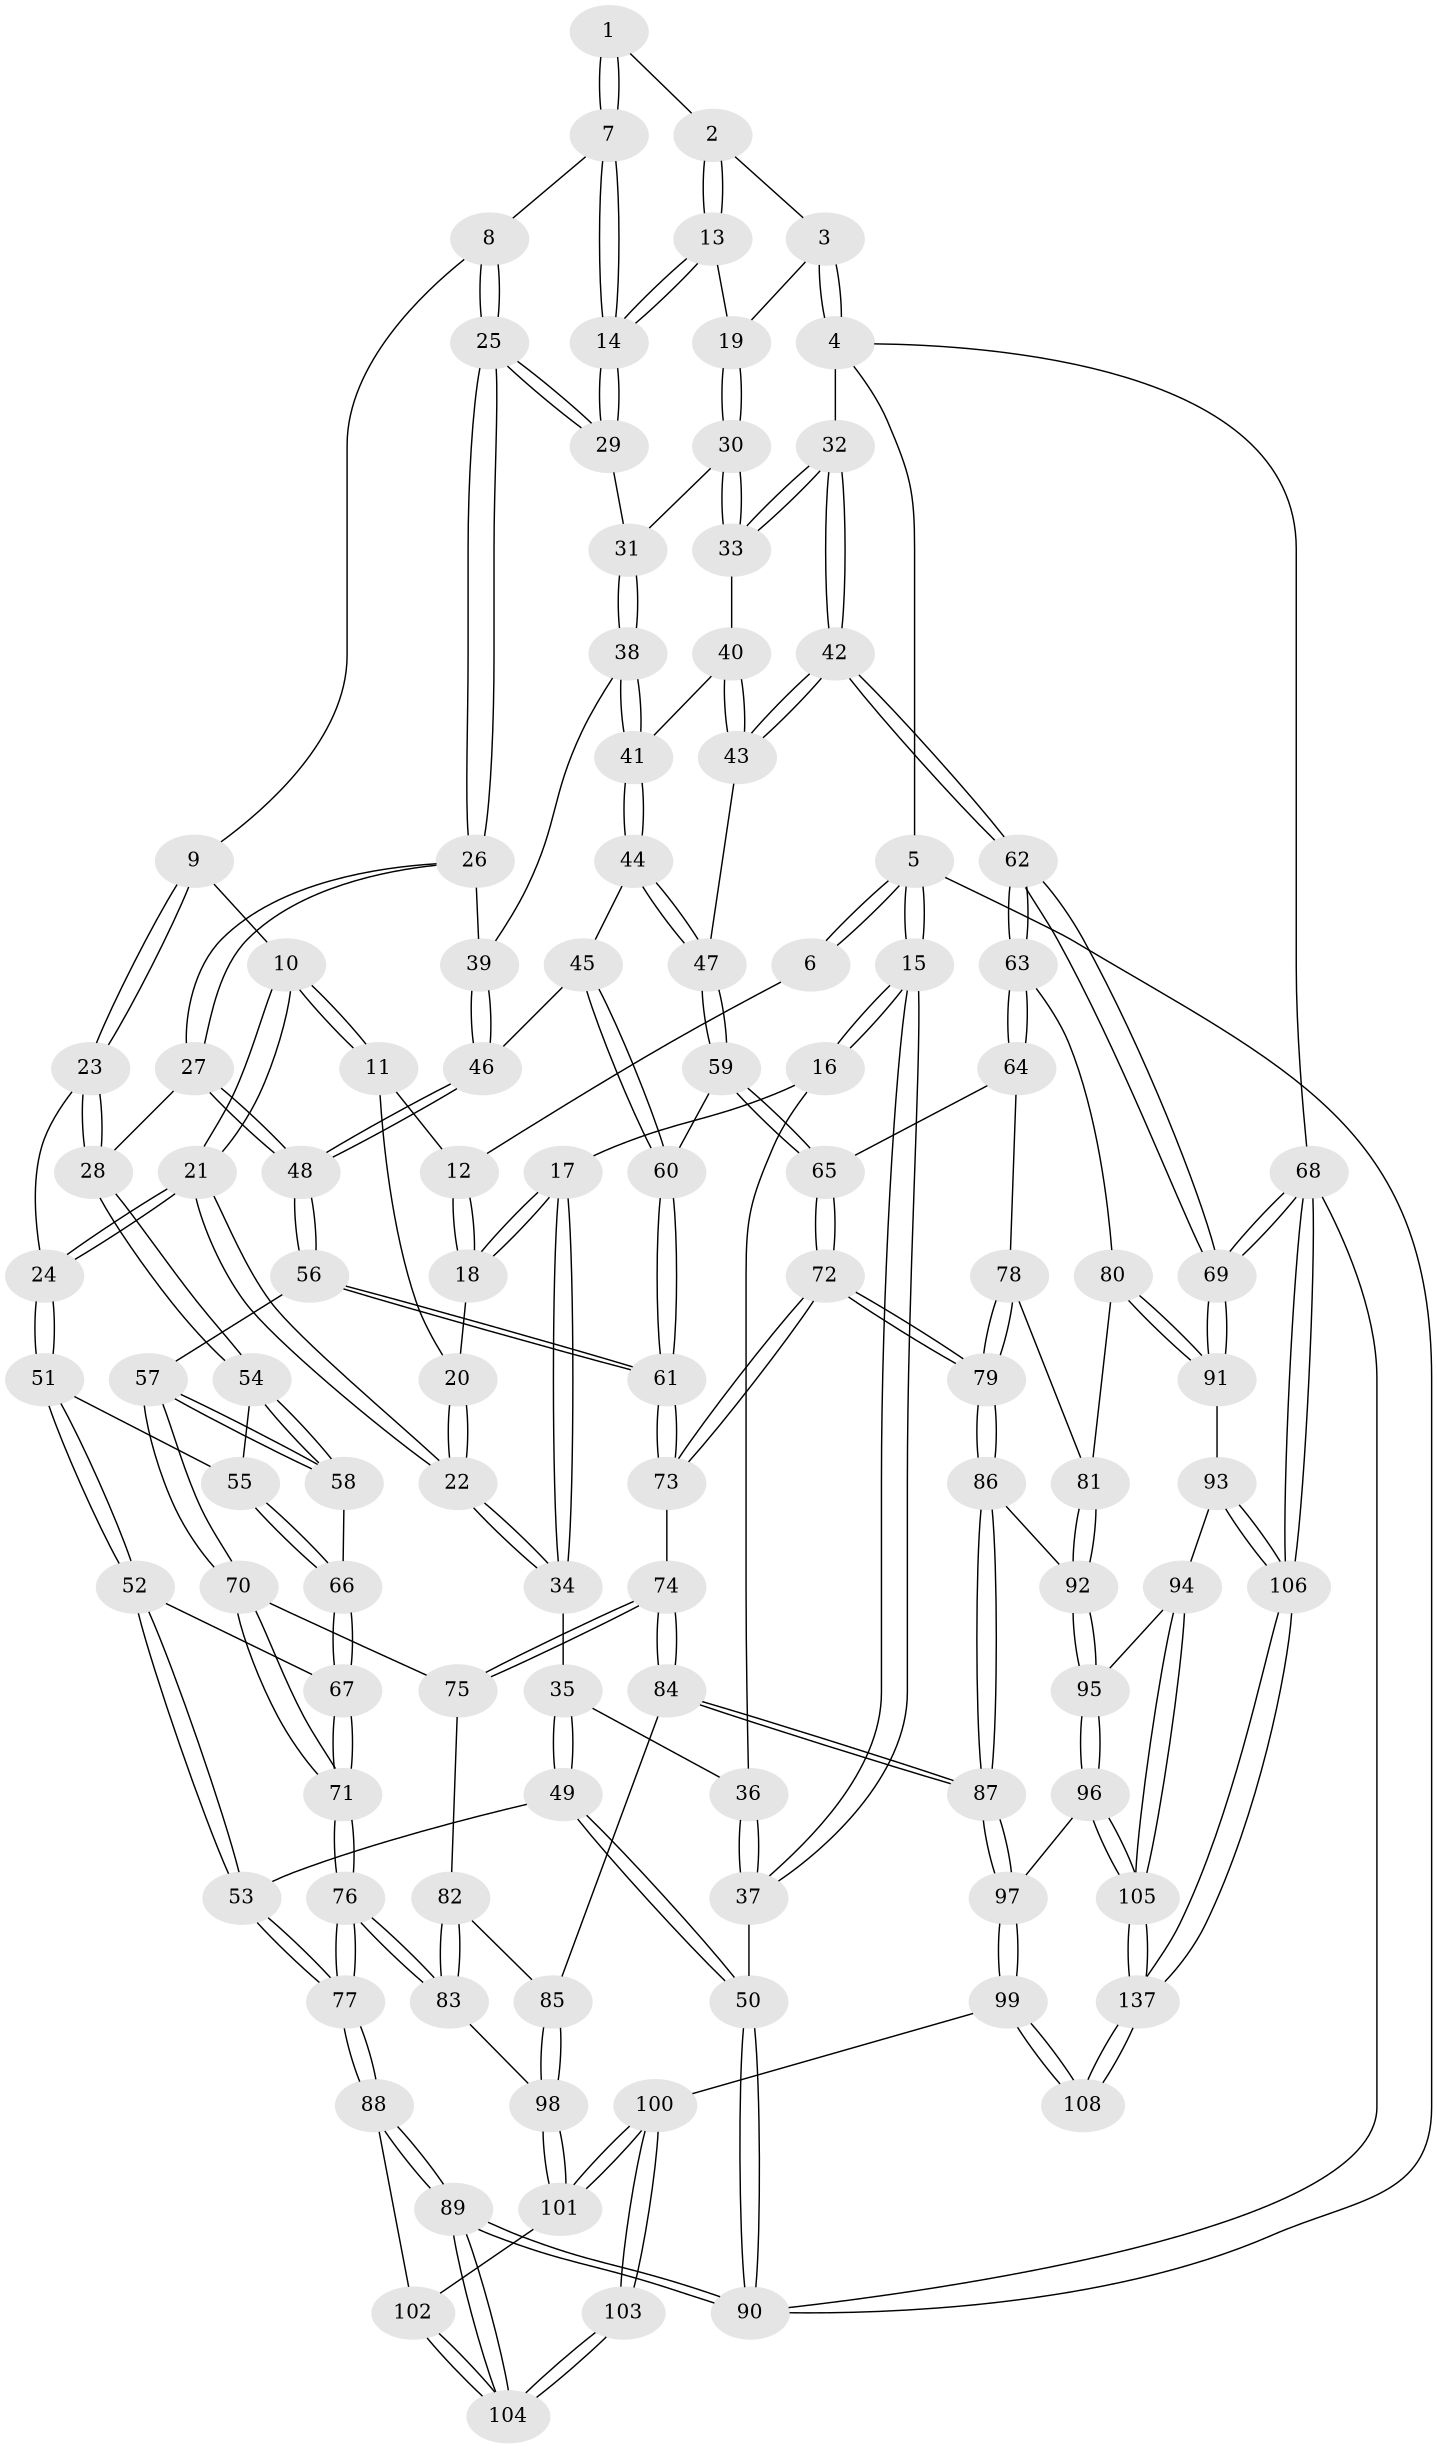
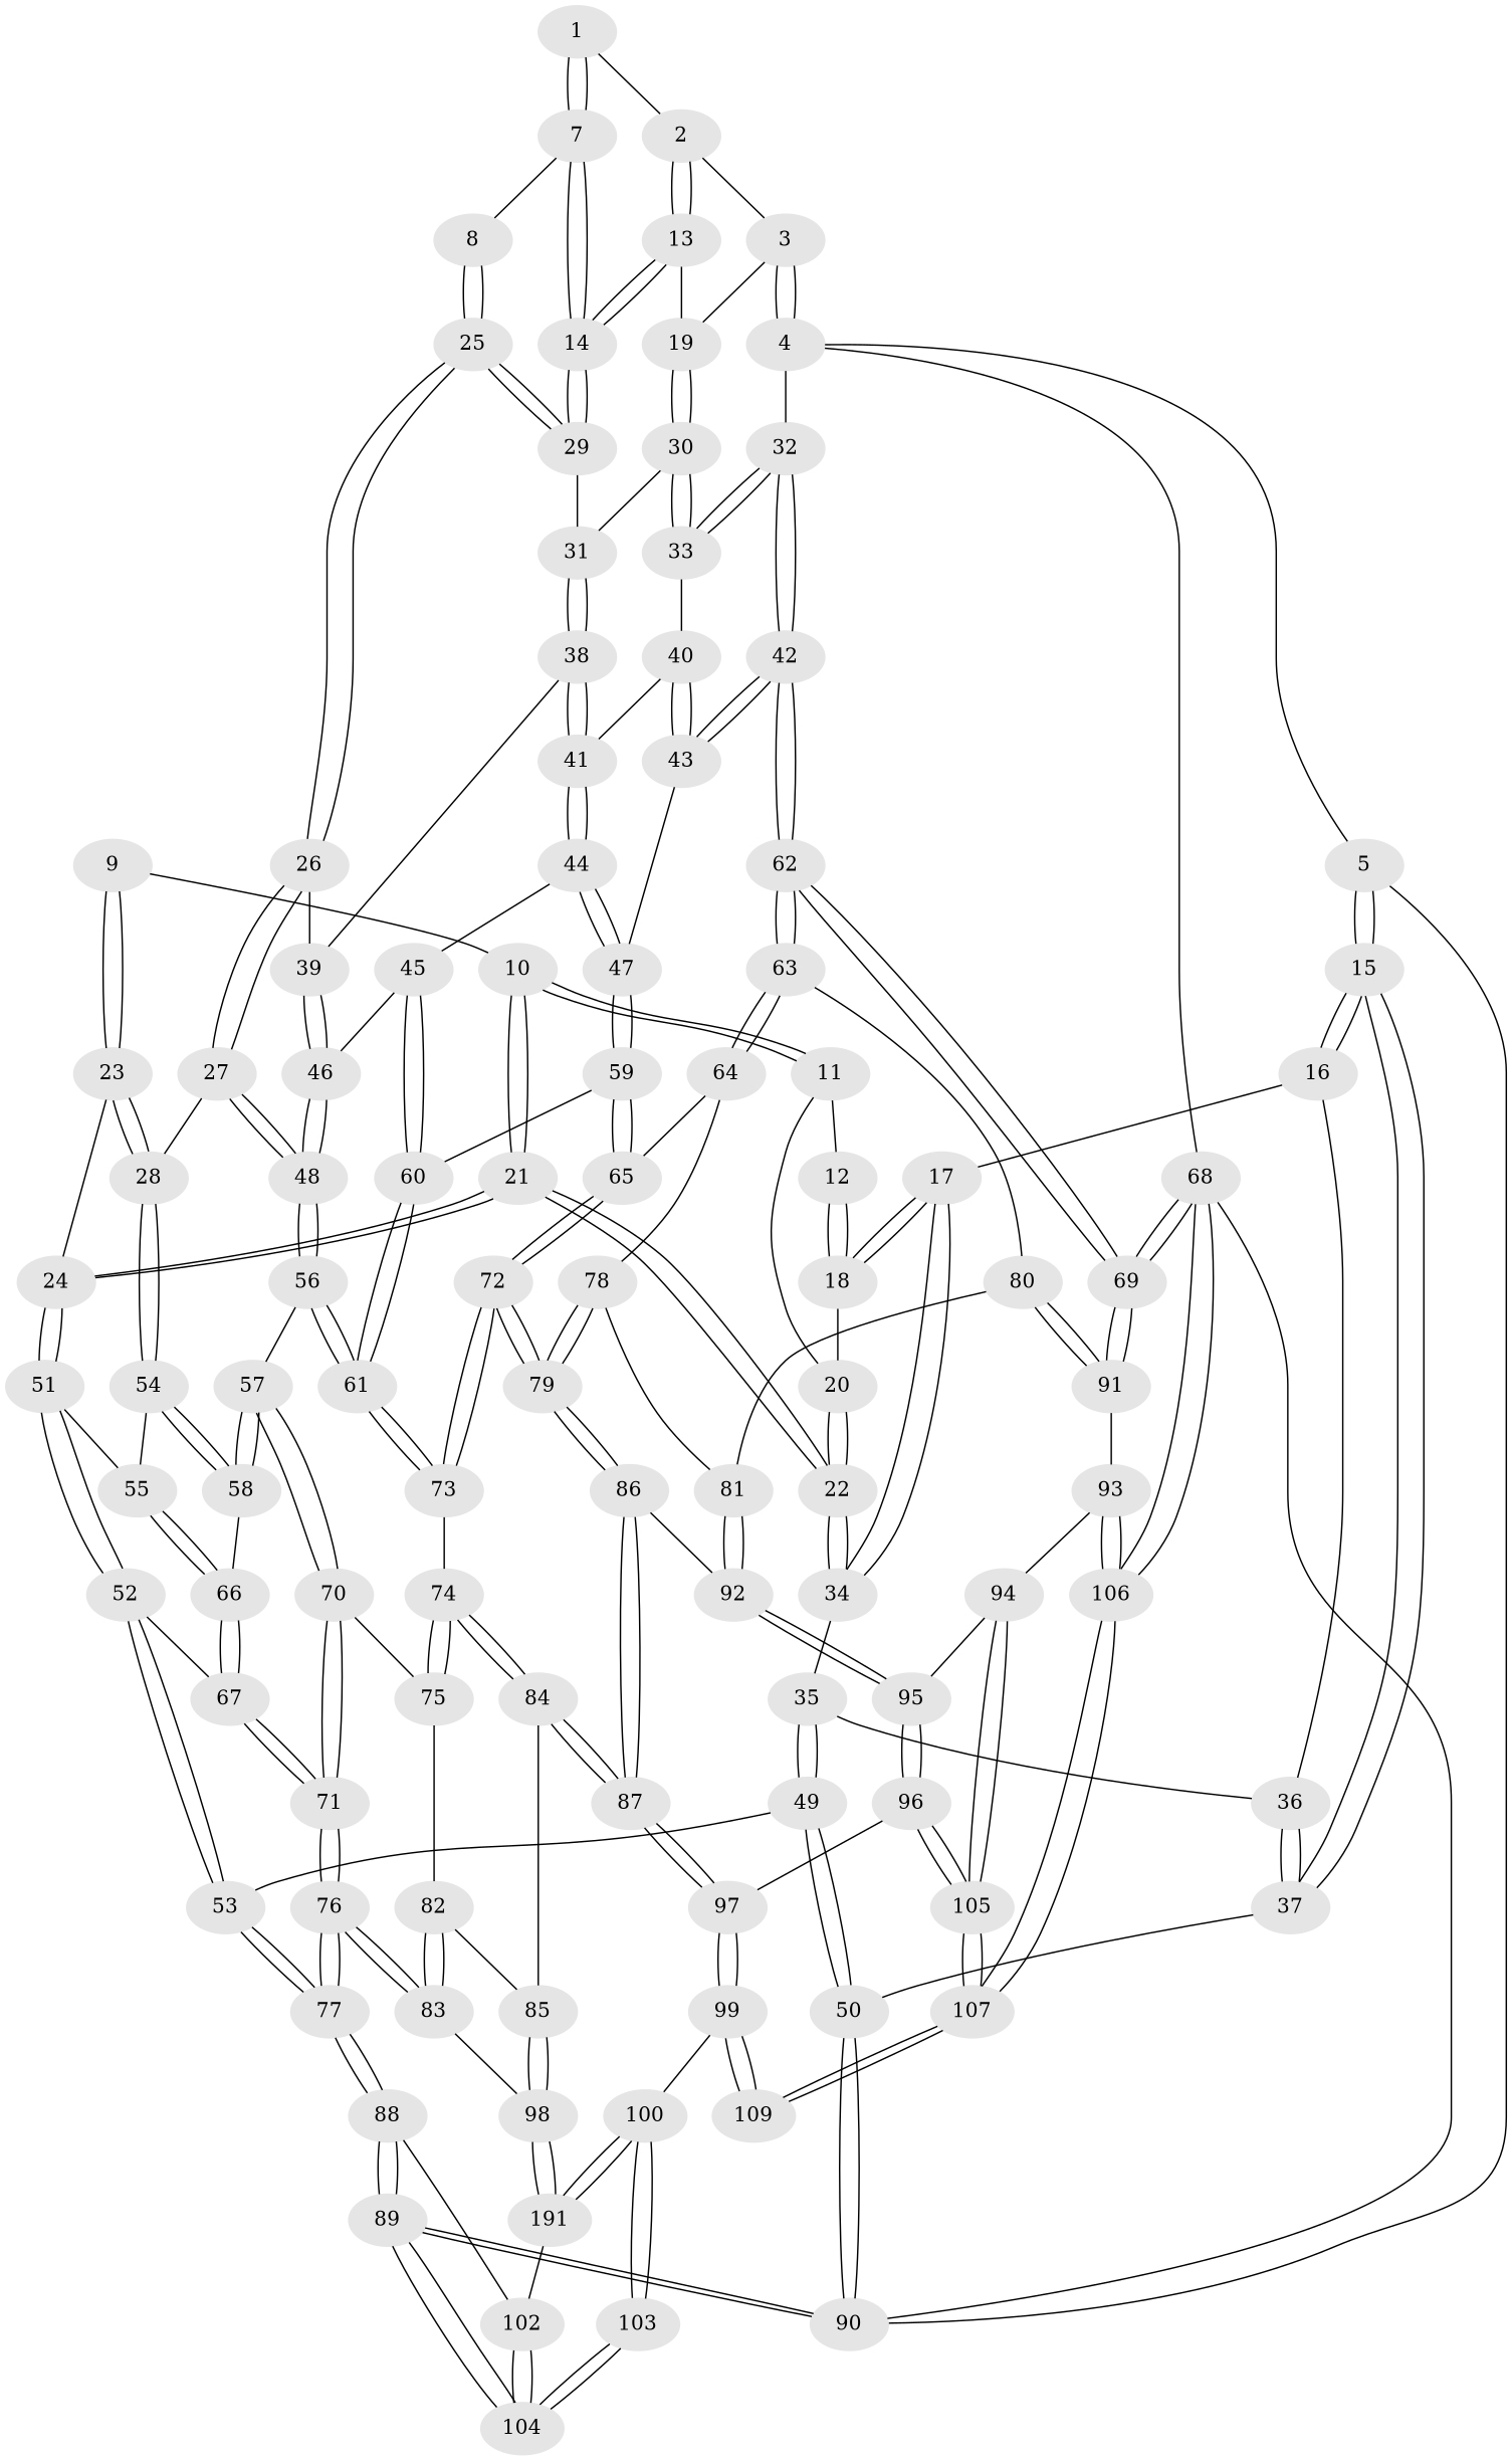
  graph {
    node [color=gray90 style=filled]
    1
    2
    7
    3
    13
    8
    14
    4
    19
    5
    32
    68
    30
-   6
    15
    90
    33
    42
    69
    106
    12
    16
    37
    18
    9
    25
    29
    10
    23
    26
    11
    21
    24
    28
    20
    22
    31
    17
    36
    50
    34
    35
    51
    54
    52
    55
    27
    39
    48
    46
    56
    58
    38
    40
    41
    43
    62
    49
    53
    44
    47
    45
    63
    59
    60
    61
    65
    57
    77
    67
    66
    71
    88
    70
    73
    75
    72
    74
    64
    80
    91
    78
    81
    79
    76
-   107 [label=137]
+   107
    93
    82
    83
    86
    84
    85
    87
    98
    89
    102
    92
    95
-   101
+   101 [label=191]
    97
    99
    104
    94
    96
    105
    100
-   108
+   108 [label=109]
    103
    1 -- 2
    1 -- 7
    1 -- 7
    2 -- 3
    2 -- 13
    2 -- 13
    7 -- 8
    7 -- 14
    7 -- 14
    3 -- 4
    3 -- 4
    3 -- 19
    13 -- 14
    13 -- 14
    13 -- 19
-   8 -- 9
    8 -- 25
    8 -- 25
    14 -- 29
    14 -- 29
    4 -- 5
    4 -- 32
    4 -- 68
    19 -- 30
    19 -- 30
-   5 -- 6
-   5 -- 6
    5 -- 15
    5 -- 15
    5 -- 90
    32 -- 33
    32 -- 33
    32 -- 42
    32 -- 42
    68 -- 90
    68 -- 69
    68 -- 69
    68 -- 106
    68 -- 106
    30 -- 33
    30 -- 33
    30 -- 31
-   6 -- 12
    15 -- 16
    15 -- 16
    15 -- 37
    15 -- 37
    33 -- 40
    42 -- 43
    42 -- 43
    42 -- 62
    42 -- 62
    69 -- 91
    69 -- 91
    106 -- 107
    106 -- 107
    12 -- 18
    12 -- 18
    16 -- 17
    16 -- 36
    37 -- 50
    18 -- 20
    9 -- 10
    9 -- 23
    9 -- 23
    25 -- 29
    25 -- 29
    25 -- 26
    25 -- 26
    29 -- 31
    10 -- 11
    10 -- 11
    10 -- 21
    10 -- 21
    23 -- 24
    23 -- 28
    23 -- 28
    26 -- 27
    26 -- 27
    26 -- 39
    11 -- 12
    11 -- 20
    21 -- 24
    21 -- 24
    21 -- 22
    21 -- 22
    24 -- 51
    24 -- 51
    28 -- 54
    28 -- 54
    20 -- 22
    20 -- 22
    22 -- 34
    22 -- 34
    31 -- 38
    31 -- 38
    17 -- 18
    17 -- 18
    17 -- 34
    17 -- 34
    36 -- 37
    36 -- 37
    50 -- 90
    50 -- 90
    34 -- 35
    35 -- 36
    35 -- 49
    35 -- 49
    51 -- 52
    51 -- 52
    51 -- 55
    54 -- 55
    54 -- 58
    54 -- 58
    52 -- 53
    52 -- 53
    52 -- 67
    55 -- 66
    55 -- 66
    27 -- 28
    27 -- 48
    27 -- 48
    39 -- 46
    39 -- 46
    48 -- 56
    48 -- 56
    46 -- 48
    46 -- 48
    56 -- 61
    56 -- 61
    56 -- 57
    58 -- 66
    38 -- 39
    38 -- 41
    38 -- 41
    40 -- 41
    40 -- 43
    40 -- 43
    41 -- 44
    41 -- 44
    43 -- 47
    62 -- 69
    62 -- 69
    62 -- 63
    62 -- 63
    49 -- 50
    49 -- 50
    49 -- 53
    53 -- 77
    53 -- 77
    44 -- 47
    44 -- 47
    44 -- 45
    47 -- 59
    47 -- 59
    45 -- 46
    45 -- 60
    45 -- 60
    63 -- 64
    63 -- 64
    63 -- 80
    59 -- 60
    59 -- 65
    59 -- 65
    60 -- 61
    60 -- 61
    61 -- 73
    61 -- 73
    65 -- 72
    65 -- 72
    57 -- 58
    57 -- 58
    57 -- 70
    57 -- 70
    77 -- 88
    77 -- 88
    67 -- 71
    67 -- 71
    66 -- 67
    66 -- 67
    71 -- 76
    71 -- 76
    88 -- 89
    88 -- 89
    88 -- 102
    70 -- 71
    70 -- 71
    70 -- 75
    73 -- 74
    75 -- 82
    72 -- 73
    72 -- 73
    72 -- 79
    72 -- 79
    74 -- 75
    74 -- 75
    74 -- 84
    74 -- 84
    64 -- 65
    64 -- 78
    80 -- 91
    80 -- 91
    80 -- 81
    91 -- 93
    78 -- 81
    78 -- 79
    78 -- 79
    81 -- 92
    81 -- 92
    79 -- 86
    79 -- 86
    76 -- 77
    76 -- 77
    76 -- 83
    76 -- 83
    107 -- 108
    107 -- 108
    93 -- 106
    93 -- 106
    93 -- 94
    82 -- 83
    82 -- 83
    82 -- 85
    83 -- 98
    86 -- 87
    86 -- 87
    86 -- 92
    84 -- 85
    84 -- 87
    84 -- 87
    85 -- 98
    85 -- 98
    87 -- 97
    87 -- 97
    98 -- 101
    98 -- 101
    89 -- 90
    89 -- 90
    89 -- 104
    89 -- 104
    102 -- 104
    102 -- 104
    92 -- 95
    92 -- 95
    95 -- 96
    95 -- 96
    101 -- 102
    97 -- 99
    97 -- 99
    99 -- 100
    99 -- 108
    99 -- 108
    94 -- 95
    94 -- 105
    94 -- 105
    96 -- 97
    96 -- 105
    96 -- 105
    105 -- 107
    105 -- 107
    100 -- 101
    100 -- 101
    100 -- 103
    100 -- 103
    103 -- 104
    103 -- 104
  }
